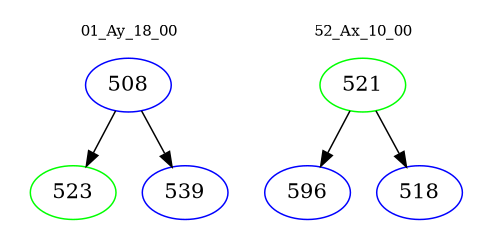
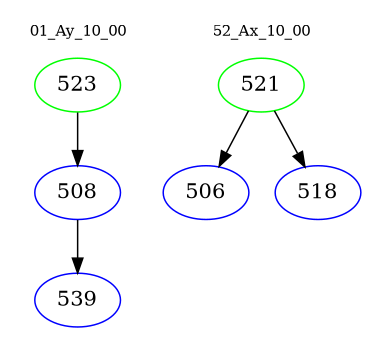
  digraph {
    node [color=blue]
    edge [color=black]
    n1 [color=green label=523]
    n2 [label=508]
    n3 [label=539]
    n4 [color=green label=521]
-   n5 [label=596]
+   n5 [label=506]
    n6 [label=518]
    subgraph cluster_1 {
      color=white
      fontsize=10
-     label="01_Ay_18_00"
+     label="01_Ay_10_00"
      n1
      n2
      n3
    }
    subgraph cluster_2 {
      color=white
      fontsize=10
      label="52_Ax_10_00"
      n4
      n5
      n6
    }
-   n2 -> n1
+   n1 -> n2
    n2 -> n3
    n4 -> n5
    n4 -> n6
  }
